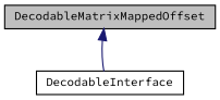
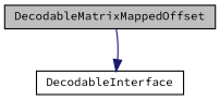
  digraph {
    fontname="Source Code Pro"
    node [color=black fontname="Source Code Pro" fontsize=10 shape=record style=filled]
    n1 [fillcolor=grey75 fontcolor=black height=0.2 label=DecodableMatrixMappedOffset width=0.4]
    n2 [fillcolor=white height=0.2 label=DecodableInterface width=0.4]
-   n1 -> n2 [color=midnightblue dir=back fontname="Source Code Pro" fontsize=10 labelfontname=Helvetica labelfontsize=10 style=solid]
+   n2 -> n1 [color=midnightblue dir=back fontname="Source Code Pro" fontsize=10 labelfontname=Helvetica labelfontsize=10 style=solid]
  }
